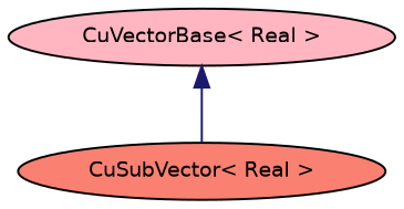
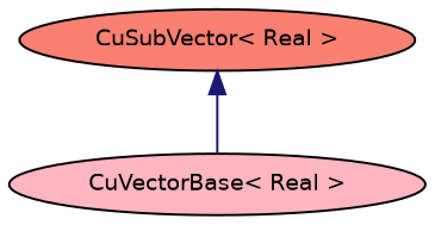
  digraph {
    node [color=black fontname=Helvetica fontsize=10 shape=ellipse style=filled]
    n1 [fillcolor=salmon fontcolor=black height=0.2 label="CuSubVector\< Real \>" width=0.4]
    n2 [fillcolor=lightpink height=0.2 label="CuVectorBase\< Real \>" width=0.4]
-   n2 -> n1 [color=midnightblue dir=back fontname=Helvetica fontsize=10 labelfontname=Helvetica labelfontsize=10 style=solid]
+   n1 -> n2 [color=midnightblue dir=back fontname=Helvetica fontsize=10 labelfontname=Helvetica labelfontsize=10 style=solid]
  }
